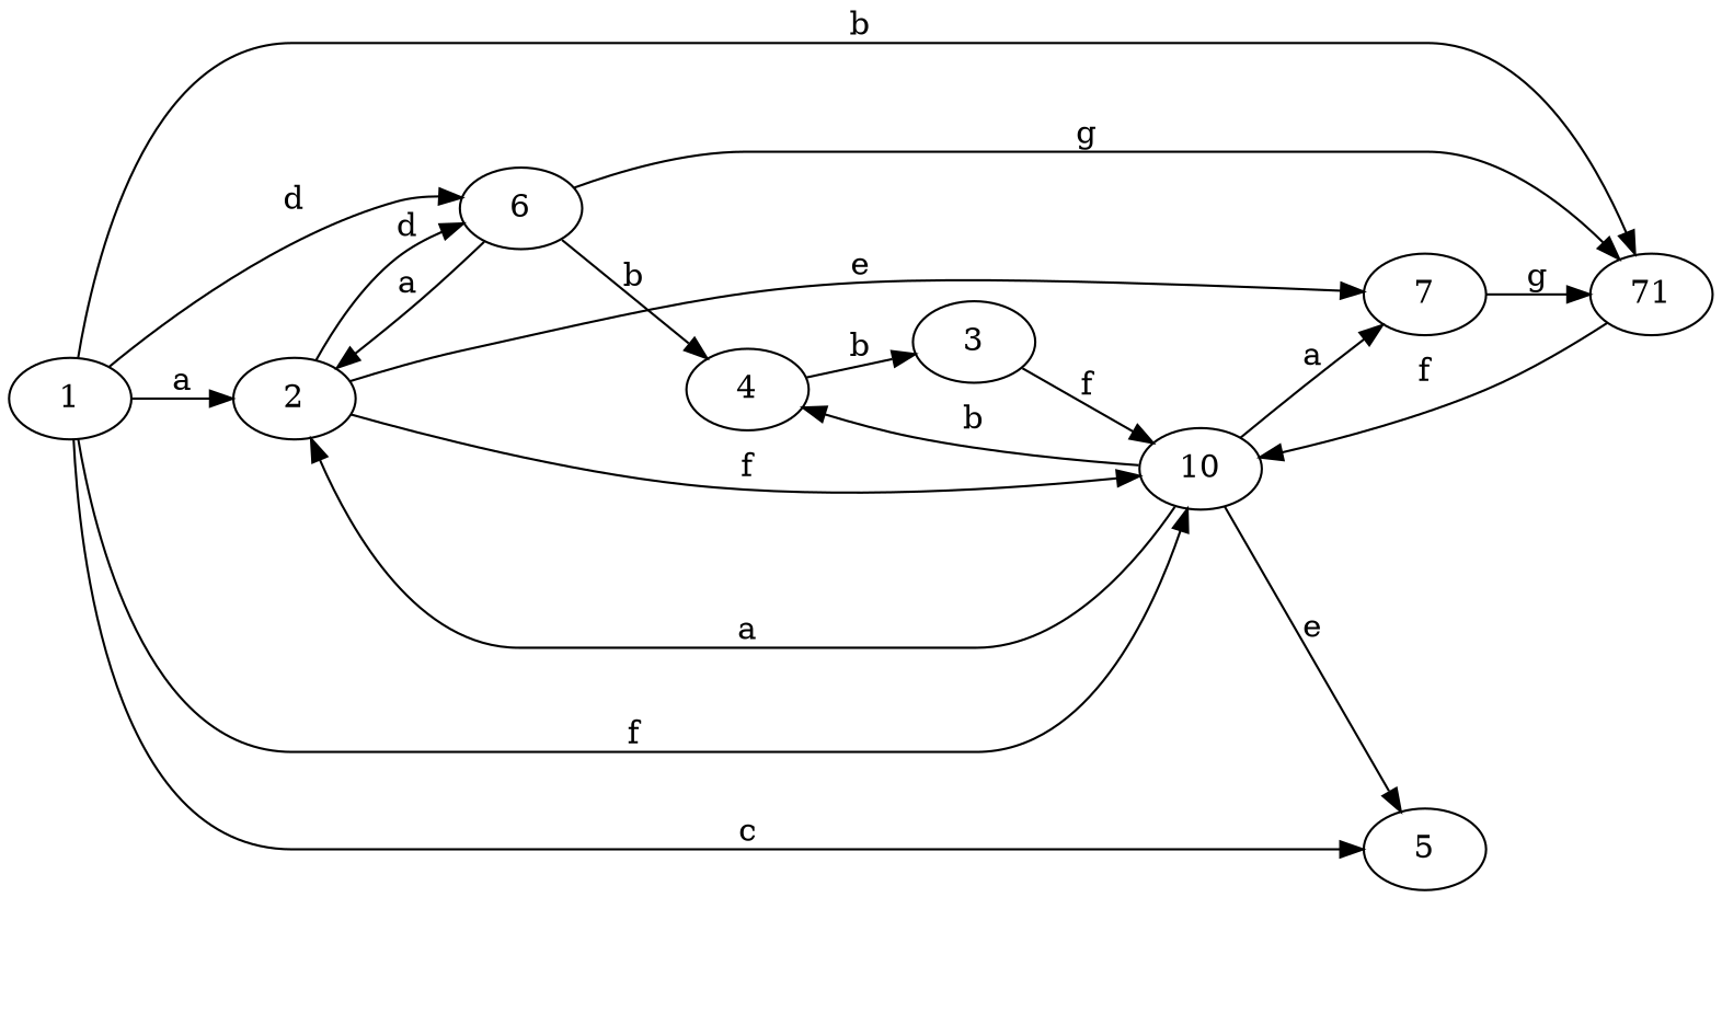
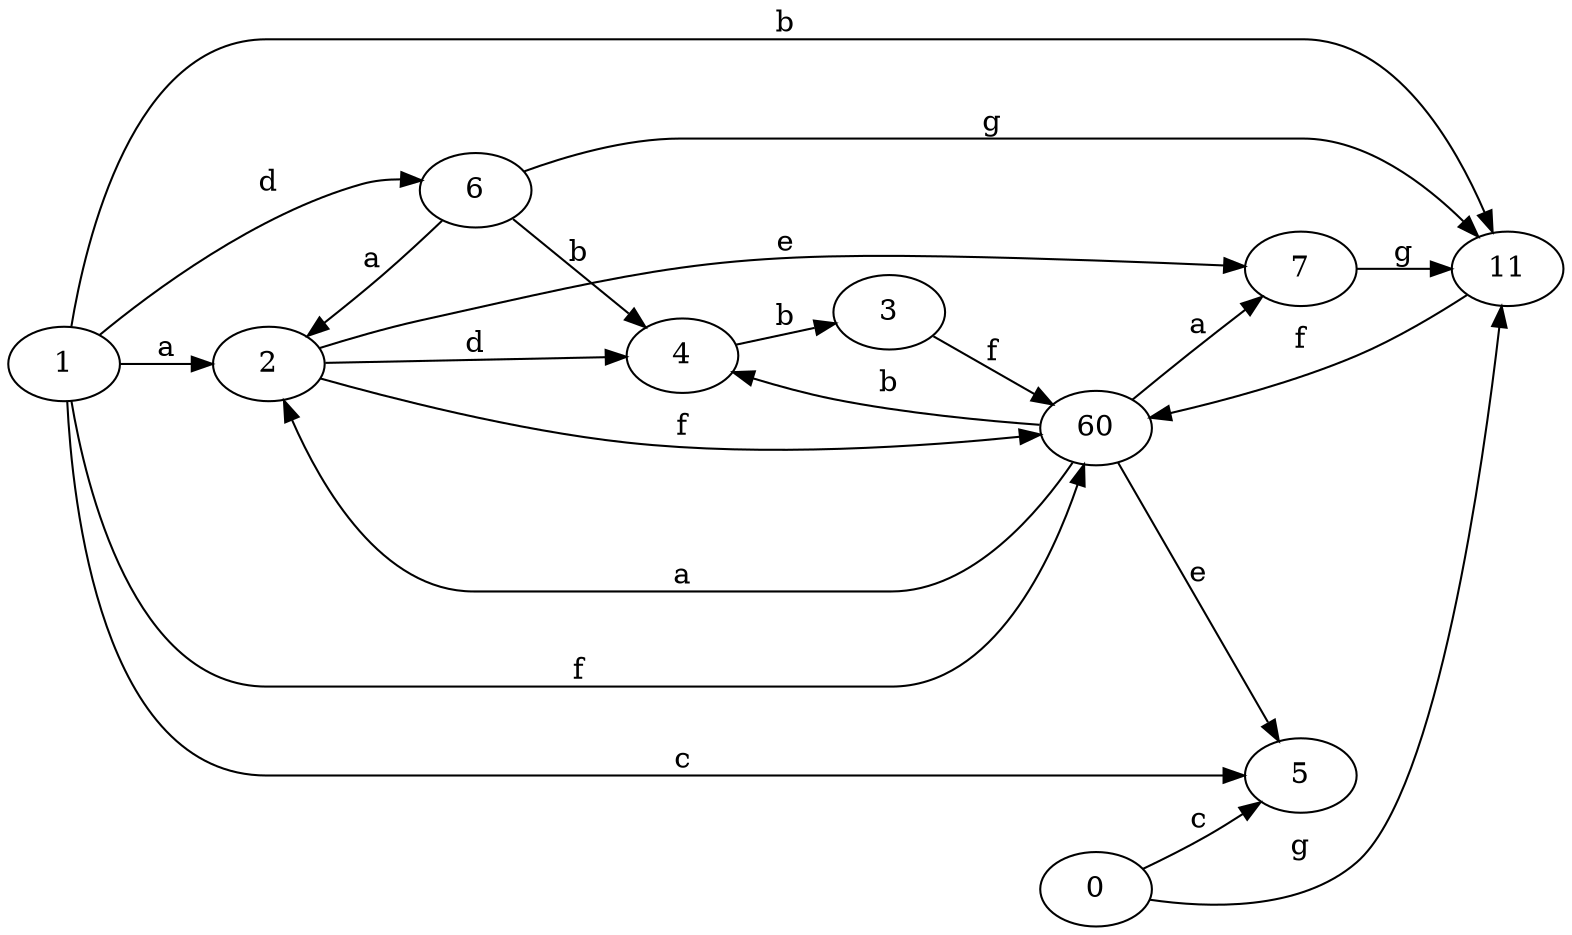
  strict digraph {
    rankdir=LR
    1
    2
    5
    6
-   10
-   11 [label=71]
+   10 [label=60]
+   11
    7
    3
    4
+   0
    1 -> 2 [label=a]
    1 -> 5 [label=c]
    1 -> 6 [label=d]
    1 -> 10 [label=f]
    1 -> 11 [label=b]
-   2 -> 6 [label=d]
+   2 -> 4 [label=d]
    2 -> 10 [label=f]
    2 -> 7 [label=e]
    6 -> 2 [label=a]
    6 -> 11 [label=g]
    6 -> 4 [label=b]
    10 -> 2 [label=a]
    10 -> 5 [label=e]
    10 -> 7 [label=a]
    10 -> 4 [label=b]
    11 -> 10 [label=f]
    7 -> 11 [label=g]
    3 -> 10 [label=f]
    4 -> 3 [label=b]
+   0 -> 5 [label=c]
+   0 -> 11 [label=g]
  }
